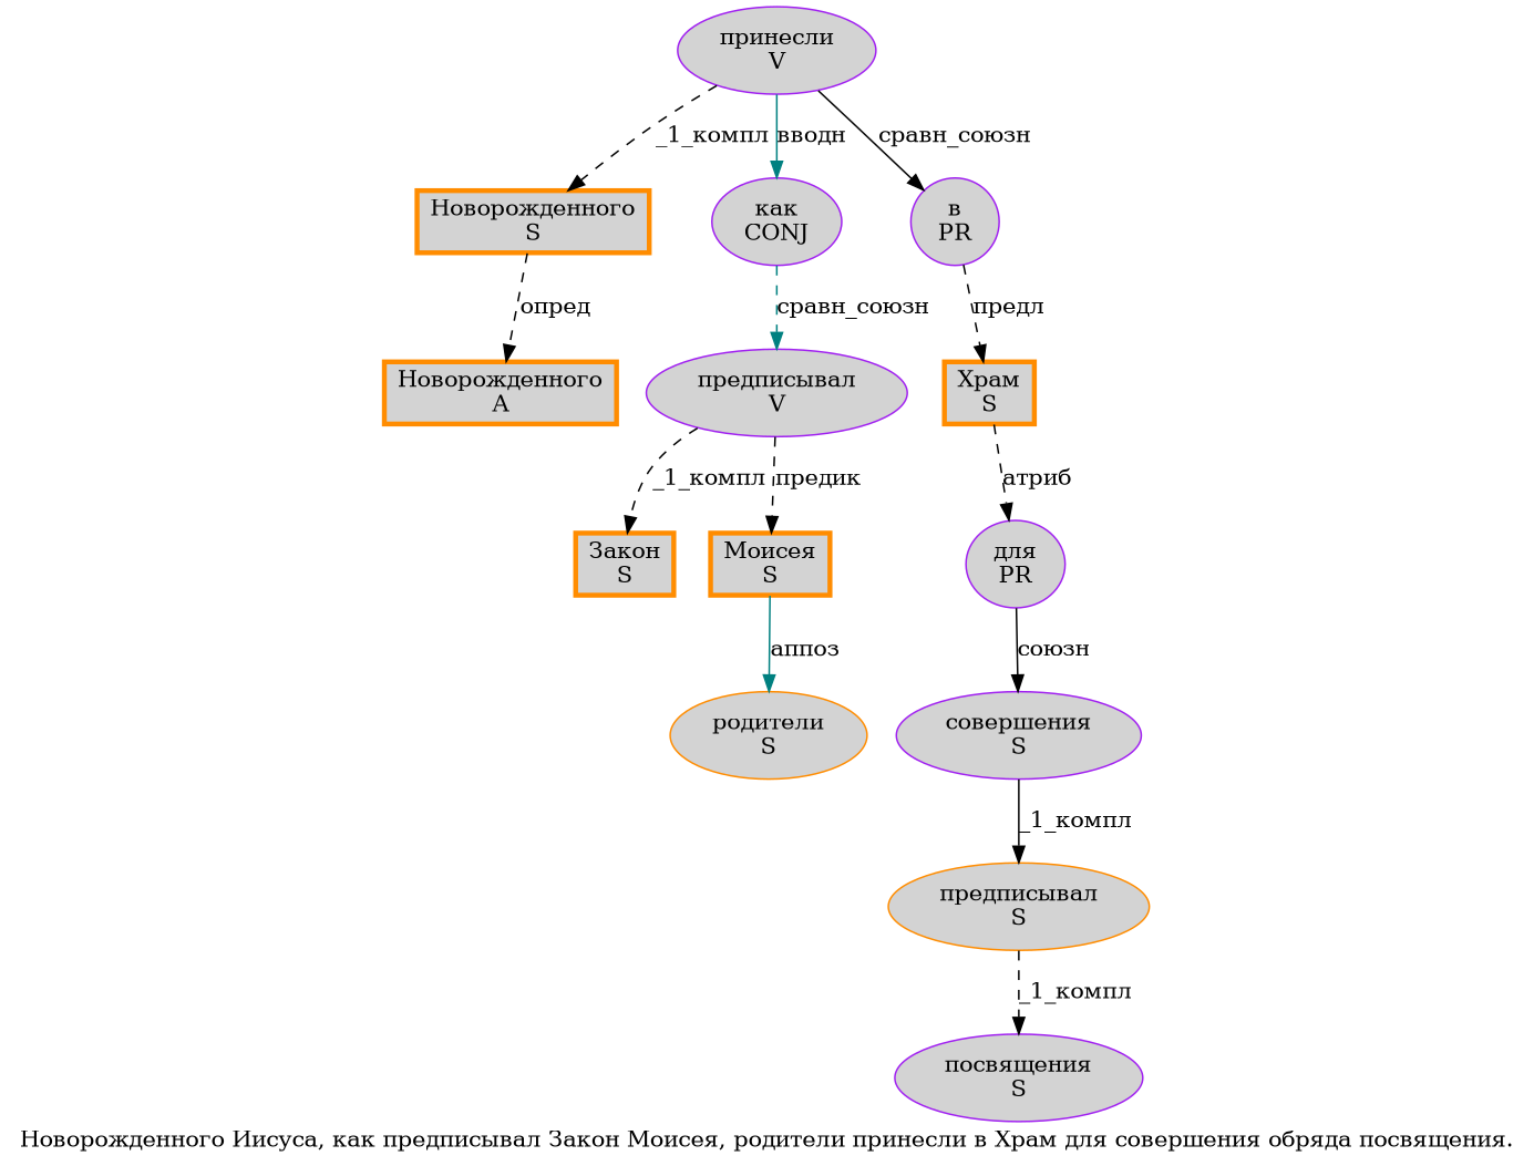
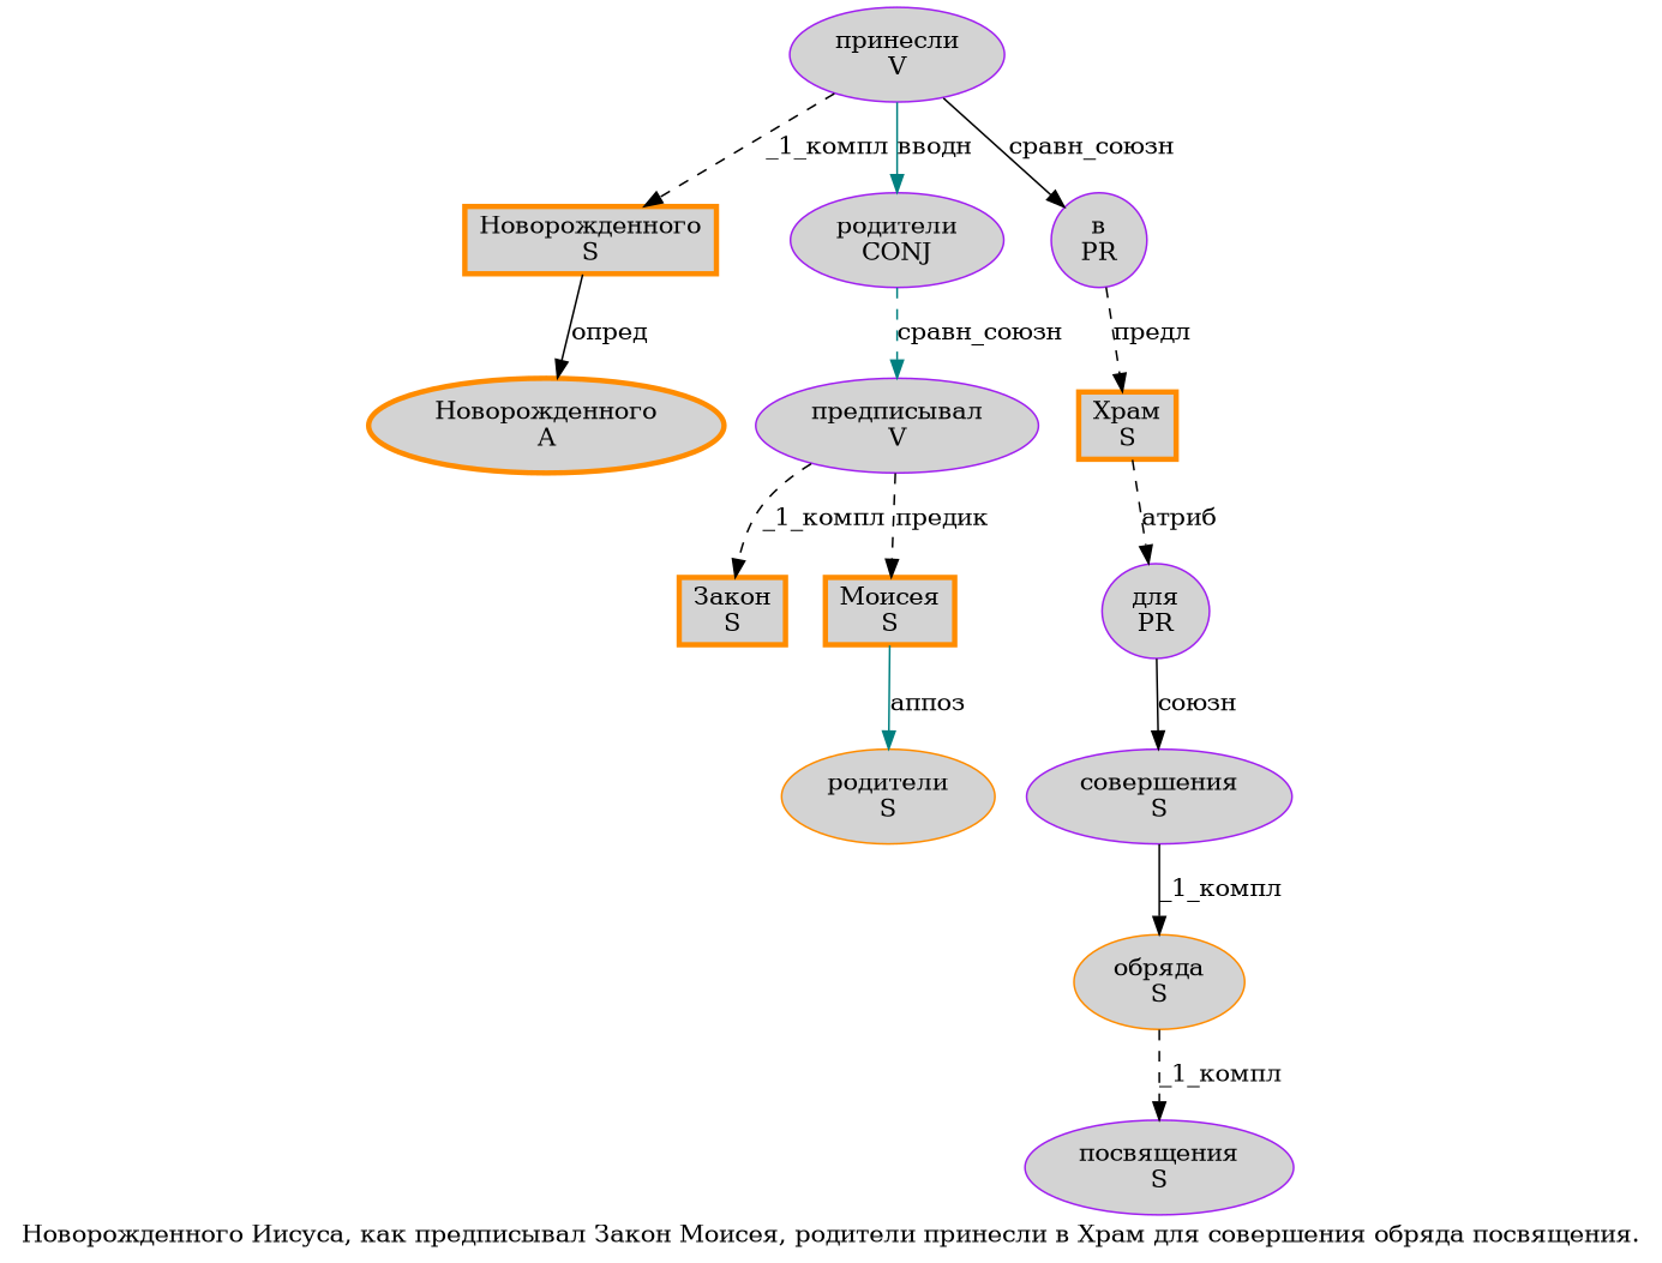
  digraph {
    label="Новорожденного Иисуса, как предписывал Закон Моисея, родители принесли в Храм для совершения обряда посвящения."
    node [color=darkorange fillcolor=lightgray penwidth=1 shape=ellipse style=filled]
    edge [color=black style=dashed]
-   n1 [label="Новорожденного\nA" penwidth=3 shape=box]
+   n1 [label="Новорожденного\nA" penwidth=3]
    n2 [label="Новорожденного\nS" penwidth=3 shape=box]
-   n3 [color=purple label="как\nCONJ"]
+   n3 [color=purple label="родители\nCONJ"]
    n4 [color=purple label="предписывал\nV"]
    n5 [label="Закон\nS" penwidth=3 shape=box]
    n6 [label="Моисея\nS" penwidth=3 shape=box]
    n7 [label="родители\nS"]
    n8 [color=purple label="принесли\nV"]
    n9 [color=purple label="в\nPR"]
    n10 [label="Храм\nS" penwidth=3 shape=box]
    n11 [color=purple label="для\nPR"]
    n12 [color=purple label="совершения\nS"]
-   n13 [label="предписывал\nS"]
+   n13 [label="обряда\nS"]
    n14 [color=purple label="посвящения\nS"]
-   n2 -> n1 [label="опред"]
+   n2 -> n1 [label="опред" style=solid]
    n3 -> n4 [color=teal label="сравн_союзн"]
    n4 -> n5 [label="_1_компл"]
    n4 -> n6 [label="предик"]
    n6 -> n7 [color=teal label="аппоз" style=solid]
    n8 -> n2 [label="_1_компл"]
    n8 -> n3 [color=teal label="вводн" style=solid]
    n8 -> n9 [label="сравн_союзн" style=solid]
    n9 -> n10 [label="предл"]
    n10 -> n11 [label="атриб"]
    n11 -> n12 [label="союзн" style=solid]
    n12 -> n13 [label="_1_компл" style=solid]
    n13 -> n14 [label="_1_компл"]
  }
